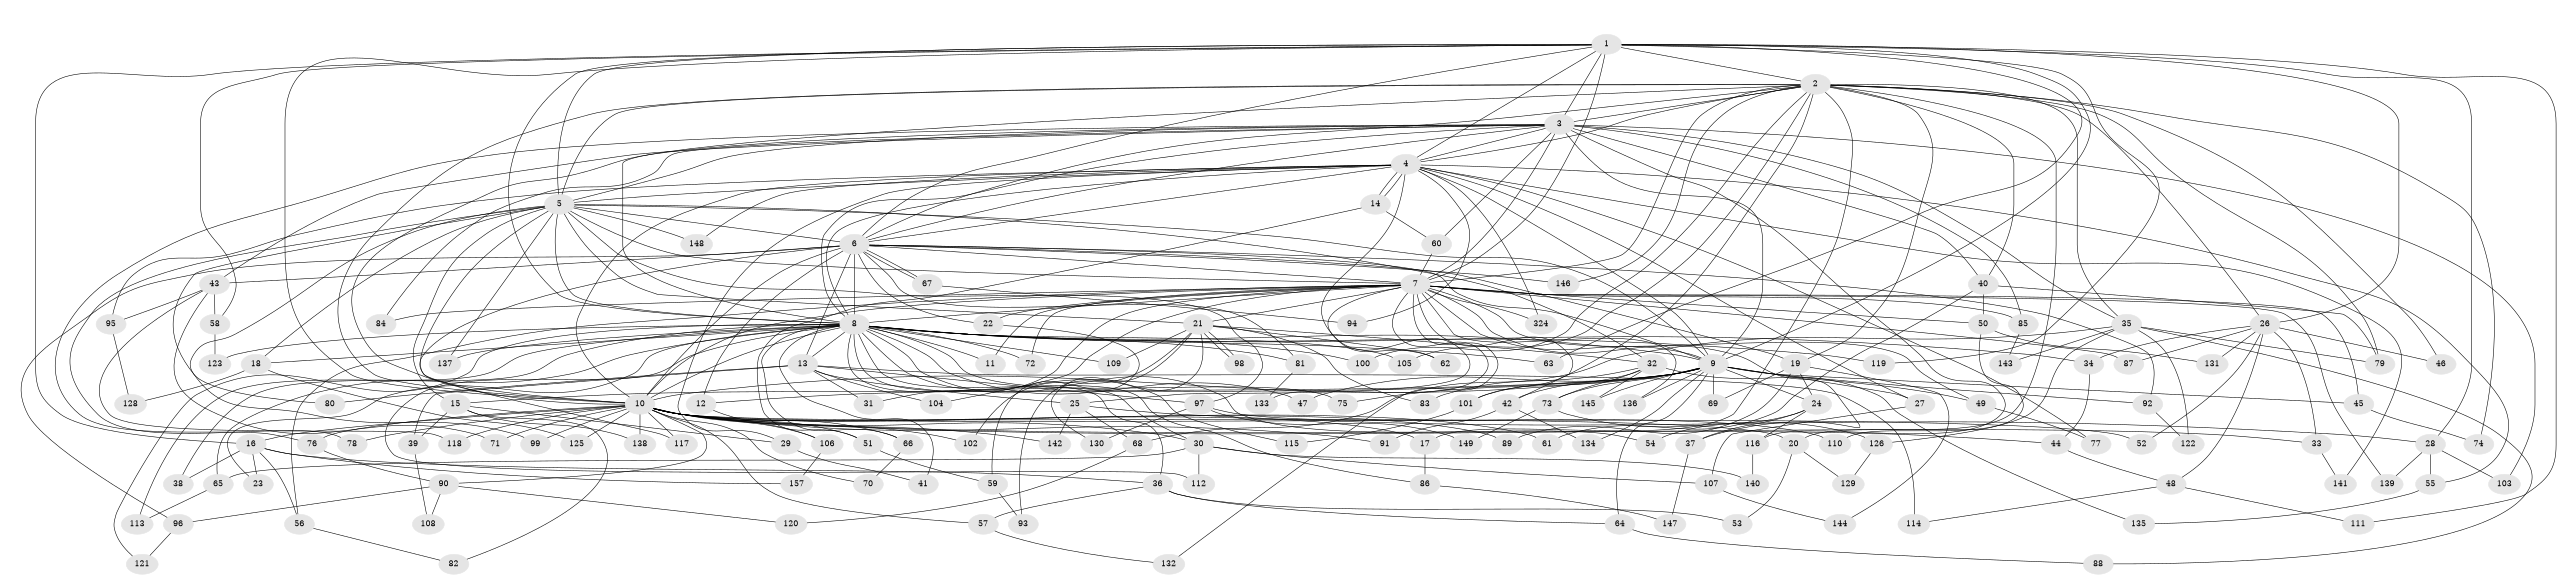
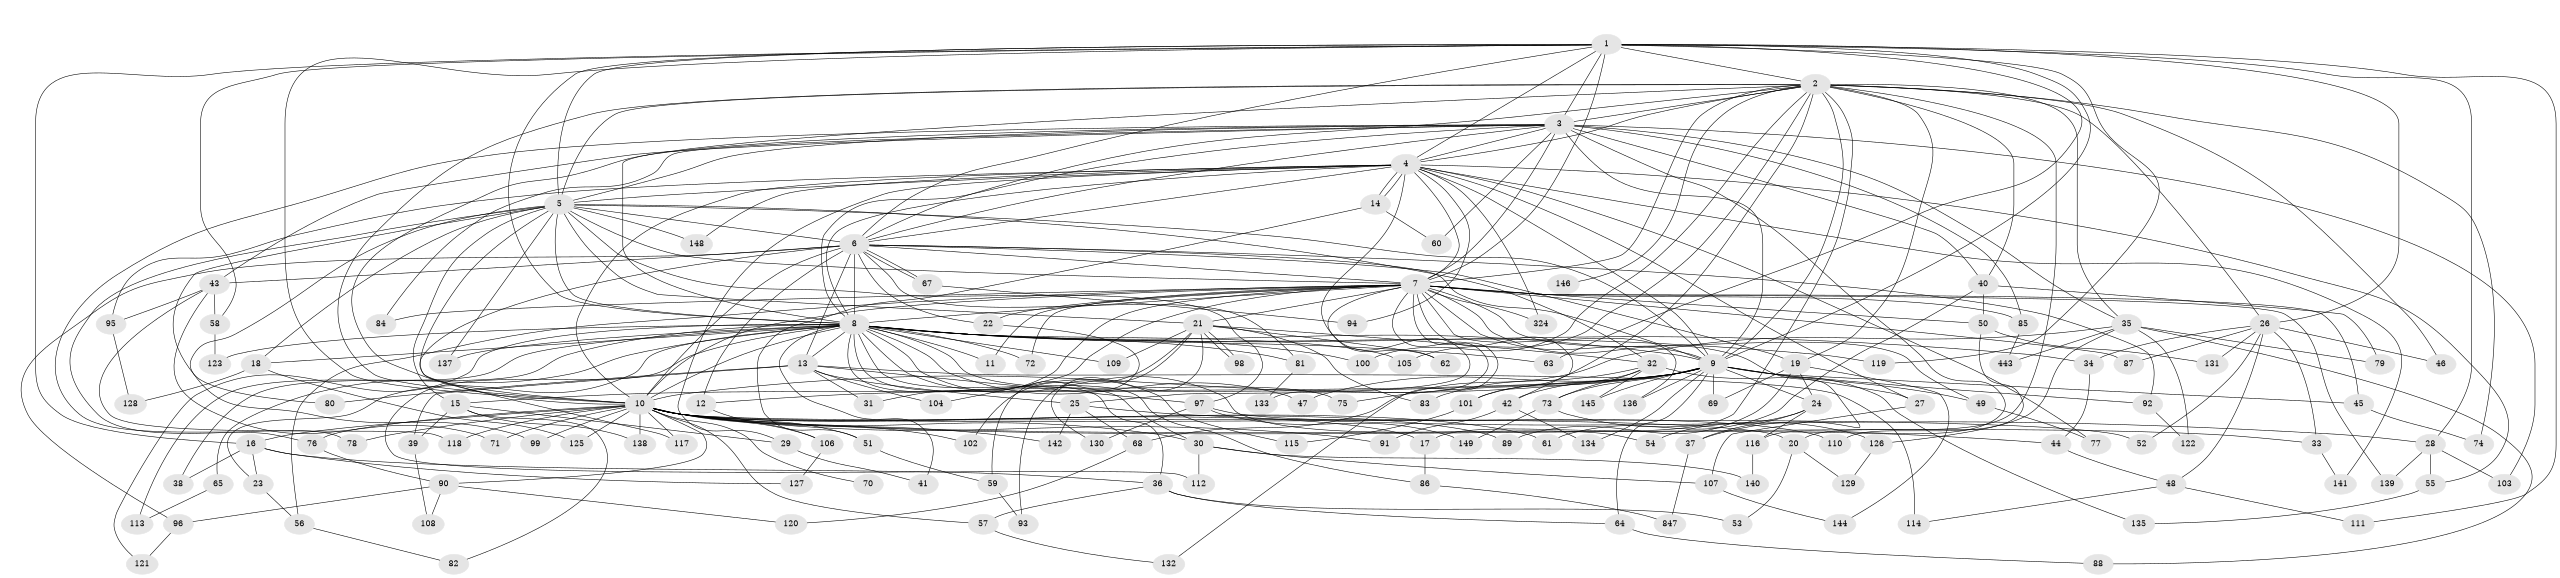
  graph {
    node [color=gray90 style=filled]
    1
    2
    3
    4
    5
    6
    7
    8
    9
    10
    16
    26
    28
    58
    63
    111
    119
    17
    19
    20
    35
    40
    46
    74
    100
    101
    105
    146
    43
    60
    76
    84
    85
    103
    116
    14
    25
    27
    29
    55
    77
    94
    95
    n44 [label=324]
    141
    148
    15
    18
    21
    32
    78
    80
    97
    99
    137
    12
    13
    22
    67
    81
    92
    96
    117
    11
    31
    37
    42
    45
    49
    50
    56
    62
    72
    87
    104
    132
    133
    136
    139
    23
    30
    34
    36
    38
    41
    47
    54
    65
-   66
    75
    86
    109
    112
    113
    115
    121
    123
    24
    64
    69
    73
    134
    145
    33
    44
    51
    52
    57
    61
    70
    71
    89
    90
    91
    102
    106
    118
    125
    138
    142
-   127 [label=157]
+   127
    48
    131
    144
    53
    129
    68
    79
    88
    122
    126
-   143
+   143 [label=443]
    140
    107
    135
    128
    39
    82
    83
    93
    98
    130
    110
    149
    114
    59
-   147
+   147 [label=847]
    108
    120
    1 -- 2
    1 -- 3
    1 -- 4
    1 -- 5
    1 -- 6
    1 -- 7
    1 -- 8
    1 -- 9
    1 -- 10
    1 -- 16
    1 -- 26
    1 -- 28
    1 -- 58
    1 -- 63
    1 -- 111
    1 -- 119
    2 -- 3
    2 -- 4
    2 -- 5
    2 -- 6
    2 -- 7
    2 -- 8
-   2 -- 79
+   2 -- 9
    2 -- 10
    2 -- 26
    2 -- 17
    2 -- 19
    2 -- 20
    2 -- 35
    2 -- 40
    2 -- 46
    2 -- 74
    2 -- 100
    2 -- 101
    2 -- 105
    2 -- 146
    3 -- 4
    3 -- 5
    3 -- 6
    3 -- 7
    3 -- 8
    3 -- 9
    3 -- 10
    3 -- 35
    3 -- 40
    3 -- 43
    3 -- 60
    3 -- 76
    3 -- 84
    3 -- 85
    3 -- 103
    3 -- 116
    4 -- 5
    4 -- 6
-   60 -- 7
+   4 -- 7
    4 -- 8
    4 -- 9
    4 -- 10
    4 -- 14
    4 -- 14
    4 -- 25
    4 -- 27
    4 -- 29
    4 -- 55
    4 -- 77
    4 -- 94
    4 -- 95
    4 -- n44
    4 -- 141
    4 -- 148
    5 -- 6
    5 -- 7
    5 -- 8
    5 -- 9
    5 -- 10
    5 -- 148
    5 -- 15
    5 -- 18
    5 -- 21
    5 -- 32
    5 -- 78
    5 -- 80
    5 -- 97
    5 -- 99
    5 -- 137
    6 -- 7
    6 -- 8
    6 -- 9
    6 -- 10
    6 -- 19
-   6 -- 146
    6 -- 43
    6 -- 12
    6 -- 13
    6 -- 22
    6 -- 67
    6 -- 67
    6 -- 81
    6 -- 92
    6 -- 96
    6 -- 117
    7 -- 8
    7 -- 9
    7 -- 10
    7 -- 84
    7 -- 85
    7 -- n44
    7 -- 21
    7 -- 22
    7 -- 11
    7 -- 31
    7 -- 37
    7 -- 42
    7 -- 45
    7 -- 49
    7 -- 50
    7 -- 56
    7 -- 62
    7 -- 72
    7 -- 87
    7 -- 104
    7 -- 132
    7 -- 133
    7 -- 136
    7 -- 139
    8 -- 9
    8 -- 10
    8 -- 63
    8 -- 119
    8 -- 100
    8 -- 105
    8 -- 18
    8 -- 137
    8 -- 13
    8 -- 81
    8 -- 11
    8 -- 72
    8 -- 23
    8 -- 30
    8 -- 34
    8 -- 36
    8 -- 38
    8 -- 41
    8 -- 47
    8 -- 54
    8 -- 65
-   8 -- 66
    8 -- 75
    8 -- 86
    8 -- 109
    8 -- 112
    8 -- 113
    8 -- 115
    8 -- 121
    8 -- 123
    9 -- 10
    9 -- 27
    9 -- 15
    9 -- 12
    9 -- 92
    9 -- 42
    9 -- 45
    9 -- 49
    9 -- 136
    9 -- 47
    9 -- 75
    9 -- 24
    9 -- 64
    9 -- 69
    9 -- 73
    9 -- 134
    9 -- 145
    10 -- 16
    10 -- 17
    10 -- 20
    10 -- 76
    10 -- 78
    10 -- 99
    10 -- 117
    10 -- 30
-   10 -- 66
    10 -- 33
    10 -- 44
    10 -- 51
    10 -- 52
    10 -- 57
    10 -- 61
    10 -- 70
    10 -- 71
    10 -- 89
    10 -- 90
    10 -- 91
    10 -- 102
    10 -- 106
    10 -- 118
    10 -- 125
    10 -- 138
    10 -- 142
    16 -- 23
    16 -- 36
    16 -- 38
    16 -- 127
    26 -- 46
    26 -- 87
    26 -- 34
    26 -- 33
    26 -- 52
    26 -- 48
    26 -- 131
    28 -- 103
    28 -- 55
    28 -- 139
    58 -- 123
    17 -- 86
    19 -- 24
    19 -- 69
    19 -- 89
    19 -- 144
    20 -- 53
    20 -- 129
    35 -- 68
    35 -- 79
    35 -- 88
    35 -- 122
    35 -- 126
    35 -- 143
    40 -- 50
    40 -- 61
    40 -- 79
    101 -- 115
    43 -- 58
    43 -- 95
    43 -- 71
    43 -- 118
    76 -- 90
    85 -- 143
    116 -- 140
    14 -- 60
    14 -- 51
    25 -- 28
    25 -- 142
    25 -- 68
    27 -- 107
    29 -- 41
    55 -- 135
    95 -- 128
    15 -- 29
    15 -- 138
    15 -- 39
    15 -- 82
    18 -- 125
    18 -- 128
    21 -- 32
    21 -- 62
    21 -- 109
    21 -- 102
    21 -- 83
    21 -- 93
    21 -- 98
    21 -- 98
    21 -- 130
    32 -- 101
    32 -- 73
    32 -- 145
    32 -- 135
    32 -- 83
    97 -- 130
    97 -- 110
    97 -- 149
    12 -- 106
    13 -- 25
    13 -- 80
    13 -- 97
    13 -- 31
    13 -- 104
    13 -- 39
    13 -- 114
    22 -- 59
    67 -- 94
    81 -- 133
    92 -- 122
    96 -- 121
    37 -- 147
    42 -- 134
    42 -- 91
    45 -- 74
    49 -- 77
    50 -- 131
    50 -- 110
    56 -- 82
-   16 -- 56
-   30 -- 65
+   23 -- 56
    30 -- 112
    30 -- 140
    30 -- 107
    34 -- 44
    36 -- 64
    36 -- 57
    36 -- 53
    65 -- 113
-   66 -- 70
    86 -- 147
    24 -- 116
    24 -- 37
    24 -- 54
    64 -- 88
    73 -- 126
    73 -- 149
    33 -- 141
    44 -- 48
    51 -- 59
    57 -- 132
    90 -- 96
    90 -- 108
    90 -- 120
    106 -- 127
    48 -- 111
    48 -- 114
    68 -- 120
    126 -- 129
    107 -- 144
    39 -- 108
    59 -- 93
  }
